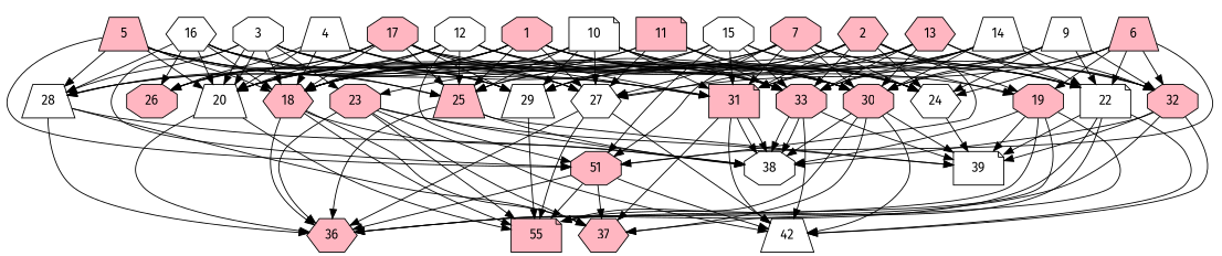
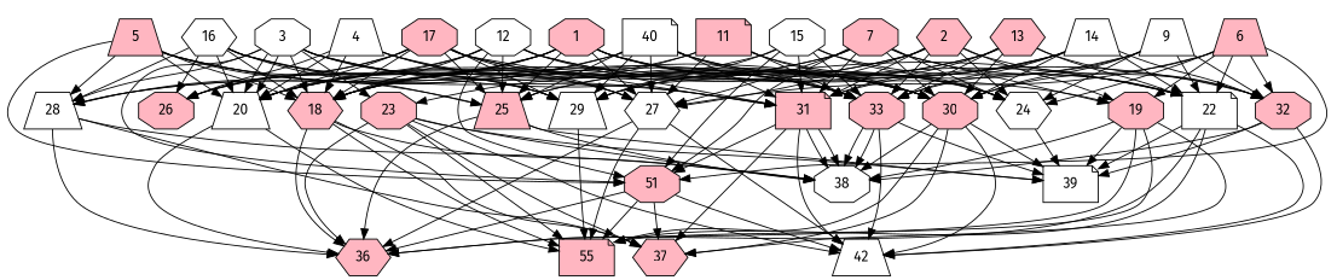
  digraph {
    fontname="Fira Sans"
    node [alpha=0.04 fillcolor=lightpink fontname="Fira Sans" shape=octagon style=filled]
    edge [fontname="Fira Sans"]
    1 [alpha=0.00 expect_size=47350784]
    18 [alpha=0.03 expect_size=24055808 shape=hexagon]
    19 [alpha=0.11 expect_size=13033472]
    20 [alpha=0.16 expect_size=44311552 fillcolor=white shape=trapezium]
    25 [alpha=0.00 expect_size=8286208 shape=trapezium]
    26 [alpha=0.13 expect_size=52163584]
    27 [alpha=0.13 expect_size=18582528 fillcolor=white shape=hexagon]
    28 [expect_size=16070656 fillcolor=white shape=trapezium]
    30 [alpha=0.14 expect_size=50694144]
    32 [alpha=0.18 expect_size=39666688]
    33 [alpha=0.05 expect_size=49614848]
    n12 [alpha=0.10 expect_size=42807296 label=55 shape=note]
    36 [alpha=0.05 expect_size=43515904 shape=hexagon]
    37 [alpha=0.03 expect_size=25917440 shape=hexagon]
    38 [alpha=0.09 expect_size=9309184 fillcolor=white]
    39 [alpha=0.18 expect_size=17614848 fillcolor=white shape=note]
    n17 [expect_size=44063744 fillcolor=white label=42 shape=trapezium]
    2 [alpha=0.05 expect_size=11061248 shape=hexagon]
    n19 [alpha=0.19 expect_size=18652160 label=51]
    24 [alpha=0.02 expect_size=27315200 fillcolor=white shape=hexagon]
    31 [alpha=0.09 expect_size=41965568 shape=note]
    3 [alpha=0.07 expect_size=19494912 fillcolor=white]
    22 [expect_size=30526464 fillcolor=white shape=note]
    23 [alpha=0.15 expect_size=36661248]
    29 [alpha=0.11 expect_size=23742464 fillcolor=white shape=trapezium]
    4 [alpha=0.13 expect_size=40592384 fillcolor=white shape=trapezium]
    5 [expect_size=34543616 shape=trapezium]
    6 [alpha=0.01 expect_size=37341184 shape=trapezium]
    7 [expect_size=24542208]
    9 [alpha=0.13 expect_size=45660160 fillcolor=white shape=trapezium]
-   10 [alpha=0.09 expect_size=40054784 fillcolor=white shape=note]
+   10 [alpha=0.09 expect_size=40054784 fillcolor=white shape=note label=40]
    11 [alpha=0.05 expect_size=36061184 shape=note]
    12 [alpha=0.03 expect_size=36438016 fillcolor=white]
    13 [alpha=0.16 expect_size=48913408 shape=hexagon]
    14 [alpha=0.12 expect_size=19239936 fillcolor=white shape=trapezium]
    15 [alpha=0.19 expect_size=49748992 fillcolor=white]
    16 [alpha=0.06 expect_size=11112448 fillcolor=white shape=hexagon]
    17 [alpha=0.19 expect_size=13629440]
    1 -> 18
    1 -> 19
    1 -> 20
    1 -> 25
    1 -> 26
    1 -> 27
    1 -> 28
    1 -> 30
    1 -> 32
    1 -> 33
    18 -> n12
    18 -> 36
    18 -> 37
    18 -> 38
    19 -> n12
    19 -> 36
    19 -> 37
    19 -> 38
    19 -> 39
    20 -> n12
    20 -> 36
    25 -> 36
    25 -> 38
    25 -> 39
    27 -> n12
    27 -> 36
    27 -> n17
    28 -> 36
    28 -> 37
    28 -> 38
    30 -> n12
    30 -> 37
    30 -> 38
    30 -> 39
    30 -> n17
-   32 -> 36
    32 -> 38
    32 -> 39
    32 -> n17
    33 -> 38
    33 -> 38
    33 -> 39
    33 -> n17
    2 -> 18
    2 -> 19
    2 -> 20
    2 -> 27
    2 -> 32
    2 -> 33
-   2 -> n19
+   31 -> n19
    2 -> 24
    2 -> 31
    n19 -> n12
    n19 -> 36
    n19 -> 37
    n19 -> n17
    24 -> 39
    31 -> 37
    31 -> 38
    31 -> 38
    31 -> n17
    3 -> 18
    3 -> 20
    3 -> 20
    3 -> 27
    3 -> 28
    3 -> 30
    3 -> n19
    3 -> 22
    3 -> 23
    3 -> 29
    22 -> n12
    22 -> 36
    22 -> 39
    22 -> n17
    23 -> n12
    23 -> 36
    23 -> 37
    23 -> 38
    23 -> 39
    23 -> n17
    29 -> n12
    4 -> 18
    4 -> 20
    4 -> 26
    4 -> 27
    4 -> 30
    4 -> 31
    5 -> 18
    5 -> 20
    5 -> 25
    5 -> 28
    5 -> 30
    5 -> 33
    5 -> n19
    5 -> 29
    6 -> 19
    6 -> 27
    6 -> 30
    6 -> 32
    6 -> n19
    6 -> 24
    6 -> 22
    7 -> 18
    7 -> 19
    7 -> 20
    7 -> 27
    7 -> 30
    7 -> n19
    7 -> 24
    7 -> 31
    7 -> 22
    9 -> 30
    9 -> 32
    9 -> 33
    9 -> 24
    9 -> 22
    9 -> 29
    10 -> 18
    10 -> 25
    10 -> 27
    10 -> 28
    10 -> 30
    10 -> 33
    10 -> 24
    10 -> 31
    10 -> 29
    11 -> 18
    11 -> 27
    11 -> 30
    11 -> 33
    11 -> 24
    11 -> 23
    12 -> 18
    12 -> 20
    12 -> 25
    12 -> 26
    12 -> n19
    12 -> 24
    12 -> 31
    12 -> 22
    13 -> 18
    13 -> 25
    13 -> 30
    13 -> 32
    13 -> 33
    13 -> 31
    13 -> 22
    14 -> 25
    14 -> 30
    14 -> 32
    14 -> 33
    14 -> 31
    14 -> 22
    14 -> 29
    15 -> 20
    15 -> 33
    15 -> n19
    15 -> 24
    15 -> 31
    15 -> 22
    15 -> 29
    16 -> 18
    16 -> 20
    16 -> 25
    16 -> 26
    16 -> 28
    16 -> 33
    16 -> 31
    16 -> 29
    17 -> 18
    17 -> 20
    17 -> 25
    17 -> 26
    17 -> 27
    17 -> 28
    17 -> 33
-   17 -> 24
+   17 -> 30
    17 -> 31
    17 -> 29
  }
